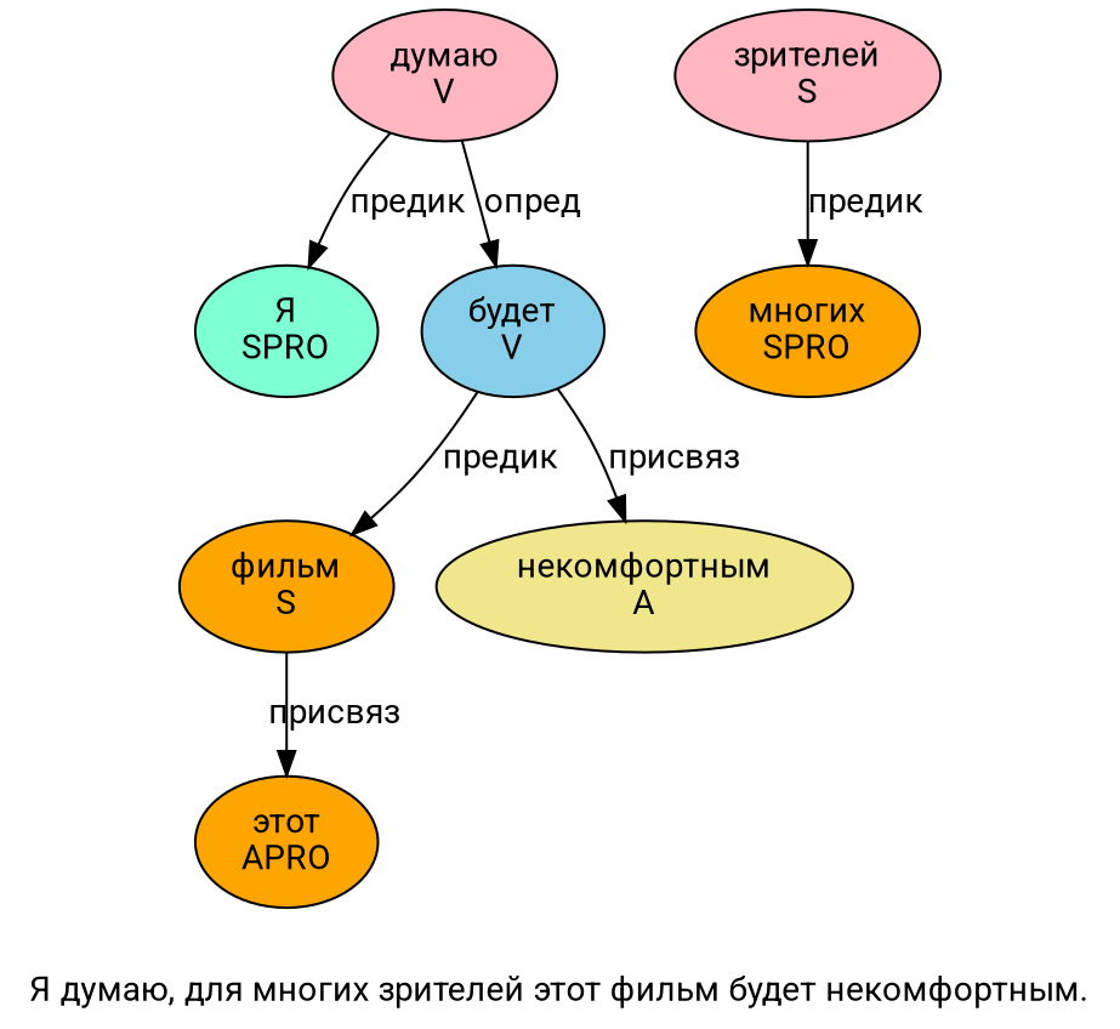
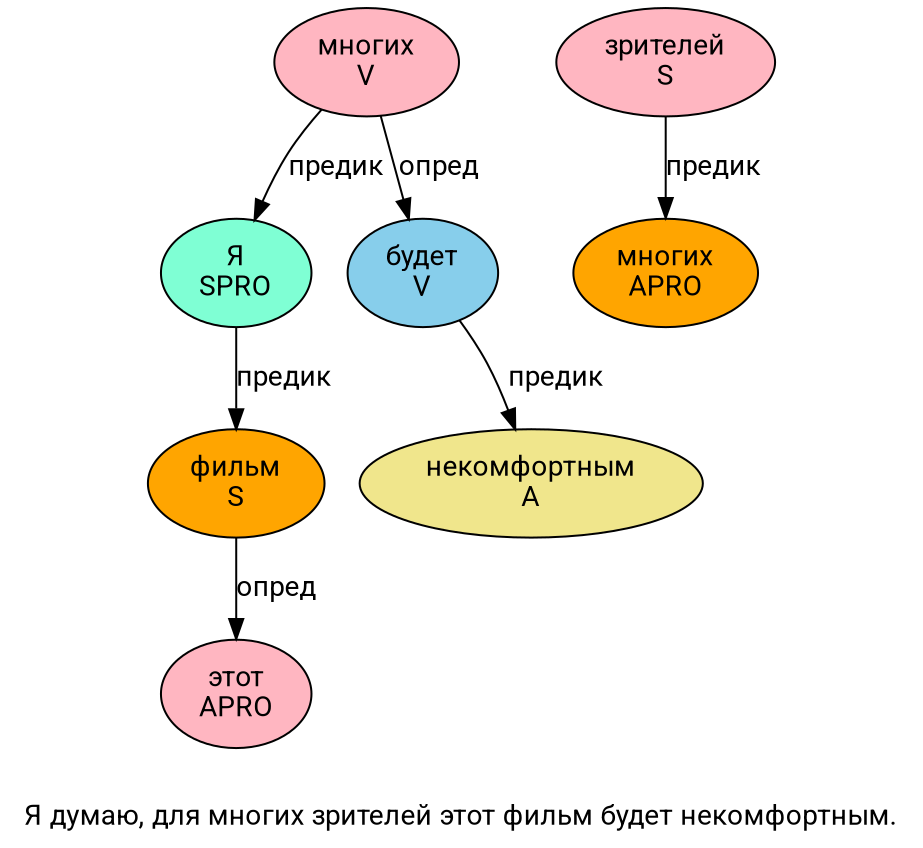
  digraph {
    fontname=Roboto
    label="Я думаю, для многих зрителей этот фильм будет некомфортным."
    node [fillcolor=lightpink fontname=Roboto penwidth=1 shape=ellipse style=filled]
    edge [fontname=Roboto]
    n1 [fillcolor=aquamarine label="Я\nSPRO"]
-   n2 [label="думаю\nV"]
+   n2 [label="многих\nV"]
    n3 [fillcolor=skyblue label="будет\nV"]
    n4 [fillcolor=orange label="фильм\nS"]
    n5 [fillcolor=khaki label="некомфортным\nA"]
    n6 [label="зрителей\nS"]
-   n7 [fillcolor=orange label="многих\nSPRO"]
-   n8 [fillcolor=orange label="этот\nAPRO"]
+   n7 [fillcolor=orange label="многих\nAPRO"]
+   n8 [label="этот\nAPRO"]
    n2 -> n1 [label="предик"]
    n2 -> n3 [label="опред"]
-   n3 -> n4 [label="предик"]
-   n3 -> n5 [label="присвяз"]
-   n4 -> n8 [label="присвяз"]
+   n1 -> n4 [label="предик"]
+   n3 -> n5 [label="предик"]
+   n4 -> n8 [label="опред"]
    n6 -> n7 [label="предик"]
  }
